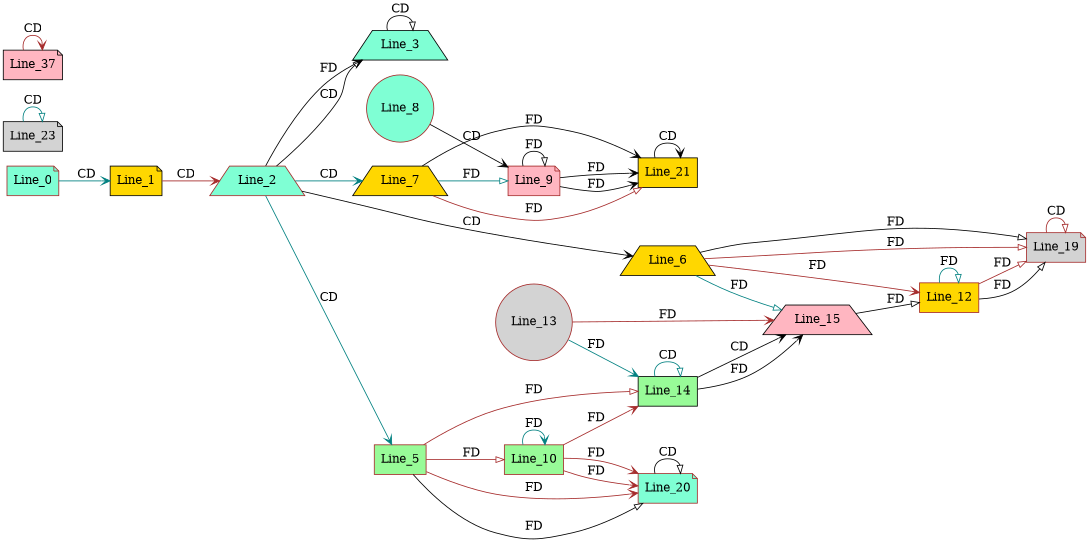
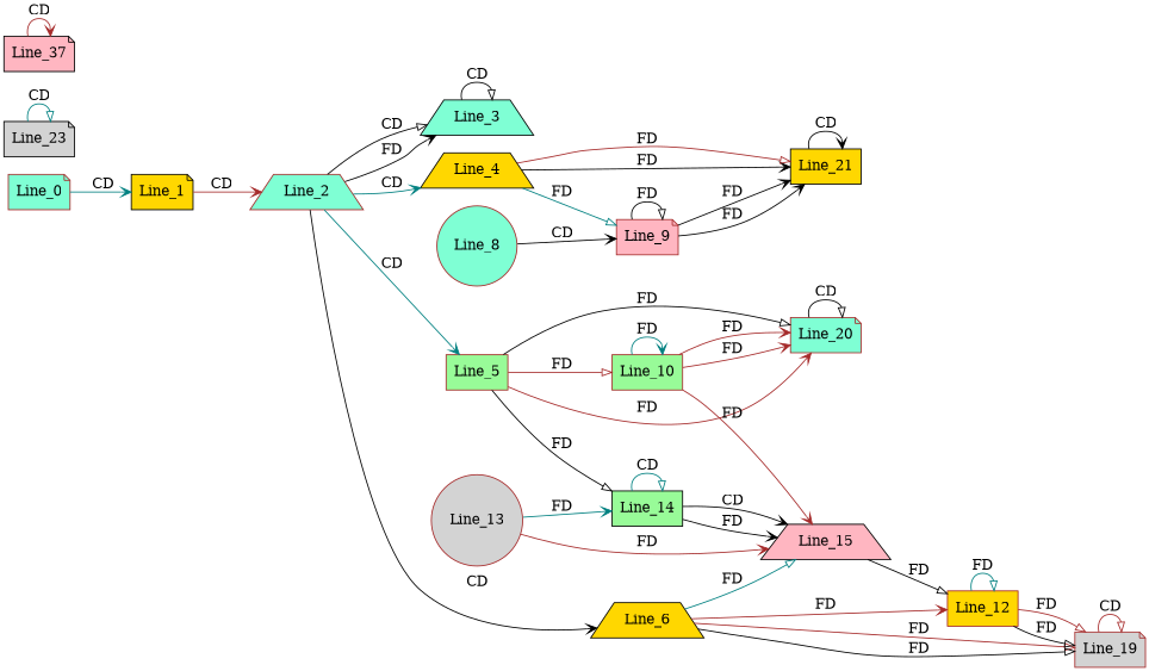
  digraph {
    rankdir=LR
    node [color=brown fillcolor=aquamarine shape=note style=filled]
    edge [arrowhead=vee color=black]
    Line_0
    Line_1 [color=black fillcolor=gold]
    Line_2 [shape=trapezium]
    Line_3 [color=black shape=trapezium]
-   Line_4 [color=black fillcolor=gold shape=trapezium label=Line_7]
+   Line_4 [color=black fillcolor=gold shape=trapezium]
    Line_5 [fillcolor=palegreen shape=box]
    Line_6 [color=black fillcolor=gold shape=trapezium]
    Line_9 [fillcolor=lightpink]
    Line_21 [color=black fillcolor=gold shape=box]
    Line_10 [fillcolor=palegreen shape=box]
    Line_14 [color=black fillcolor=palegreen shape=box]
    Line_20
    Line_12 [fillcolor=gold shape=box]
    Line_15 [color=black fillcolor=lightpink shape=trapezium]
    Line_19 [fillcolor=lightgrey]
    Line_8 [shape=circle]
    Line_13 [fillcolor=lightgrey shape=circle]
    Line_23 [color=black fillcolor=lightgrey]
    n19 [color=black fillcolor=lightpink label=Line_37]
    Line_0 -> Line_1 [color=teal label=CD]
    Line_1 -> Line_2 [color=brown label=CD]
    Line_2 -> Line_3 [arrowhead=onormal label=CD]
    Line_2 -> Line_3 [label=FD]
    Line_2 -> Line_4 [color=teal label=CD]
    Line_2 -> Line_5 [color=teal label=CD]
    Line_2 -> Line_6 [label=CD]
    Line_3 -> Line_3 [arrowhead=onormal label=CD]
    Line_4 -> Line_9 [arrowhead=onormal color=teal label=FD]
    Line_4 -> Line_21 [label=FD]
    Line_4 -> Line_21 [arrowhead=onormal color=brown label=FD]
    Line_5 -> Line_10 [arrowhead=onormal color=brown label=FD]
-   Line_5 -> Line_14 [arrowhead=onormal color=brown label=FD]
+   Line_5 -> Line_14 [arrowhead=onormal label=FD]
    Line_5 -> Line_20 [arrowhead=onormal label=FD]
    Line_5 -> Line_20 [color=brown label=FD]
    Line_6 -> Line_12 [color=brown label=FD]
    Line_6 -> Line_15 [arrowhead=onormal color=teal label=FD]
    Line_6 -> Line_19 [arrowhead=onormal color=brown label=FD]
    Line_6 -> Line_19 [arrowhead=onormal label=FD]
    Line_9 -> Line_9 [arrowhead=onormal label=FD]
    Line_9 -> Line_21 [label=FD]
    Line_9 -> Line_21 [label=FD]
    Line_21 -> Line_21 [label=CD]
    Line_10 -> Line_10 [color=teal label=FD]
-   Line_10 -> Line_14 [color=brown label=FD]
+   Line_10 -> Line_15 [color=brown label=FD]
    Line_10 -> Line_20 [color=brown label=FD]
    Line_10 -> Line_20 [color=brown label=FD]
    Line_14 -> Line_14 [arrowhead=onormal color=teal label=CD]
    Line_14 -> Line_15 [label=CD]
    Line_14 -> Line_15 [label=FD]
    Line_20 -> Line_20 [arrowhead=onormal label=CD]
    Line_12 -> Line_12 [arrowhead=onormal color=teal label=FD]
    Line_12 -> Line_19 [arrowhead=onormal color=brown label=FD]
    Line_12 -> Line_19 [arrowhead=onormal label=FD]
    Line_15 -> Line_12 [arrowhead=onormal label=FD]
    Line_19 -> Line_19 [arrowhead=onormal color=brown label=CD]
    Line_8 -> Line_9 [label=CD]
    Line_13 -> Line_14 [color=teal label=FD]
    Line_13 -> Line_15 [color=brown label=FD]
    Line_23 -> Line_23 [arrowhead=onormal color=teal label=CD]
    n19 -> n19 [color=brown label=CD]
  }
